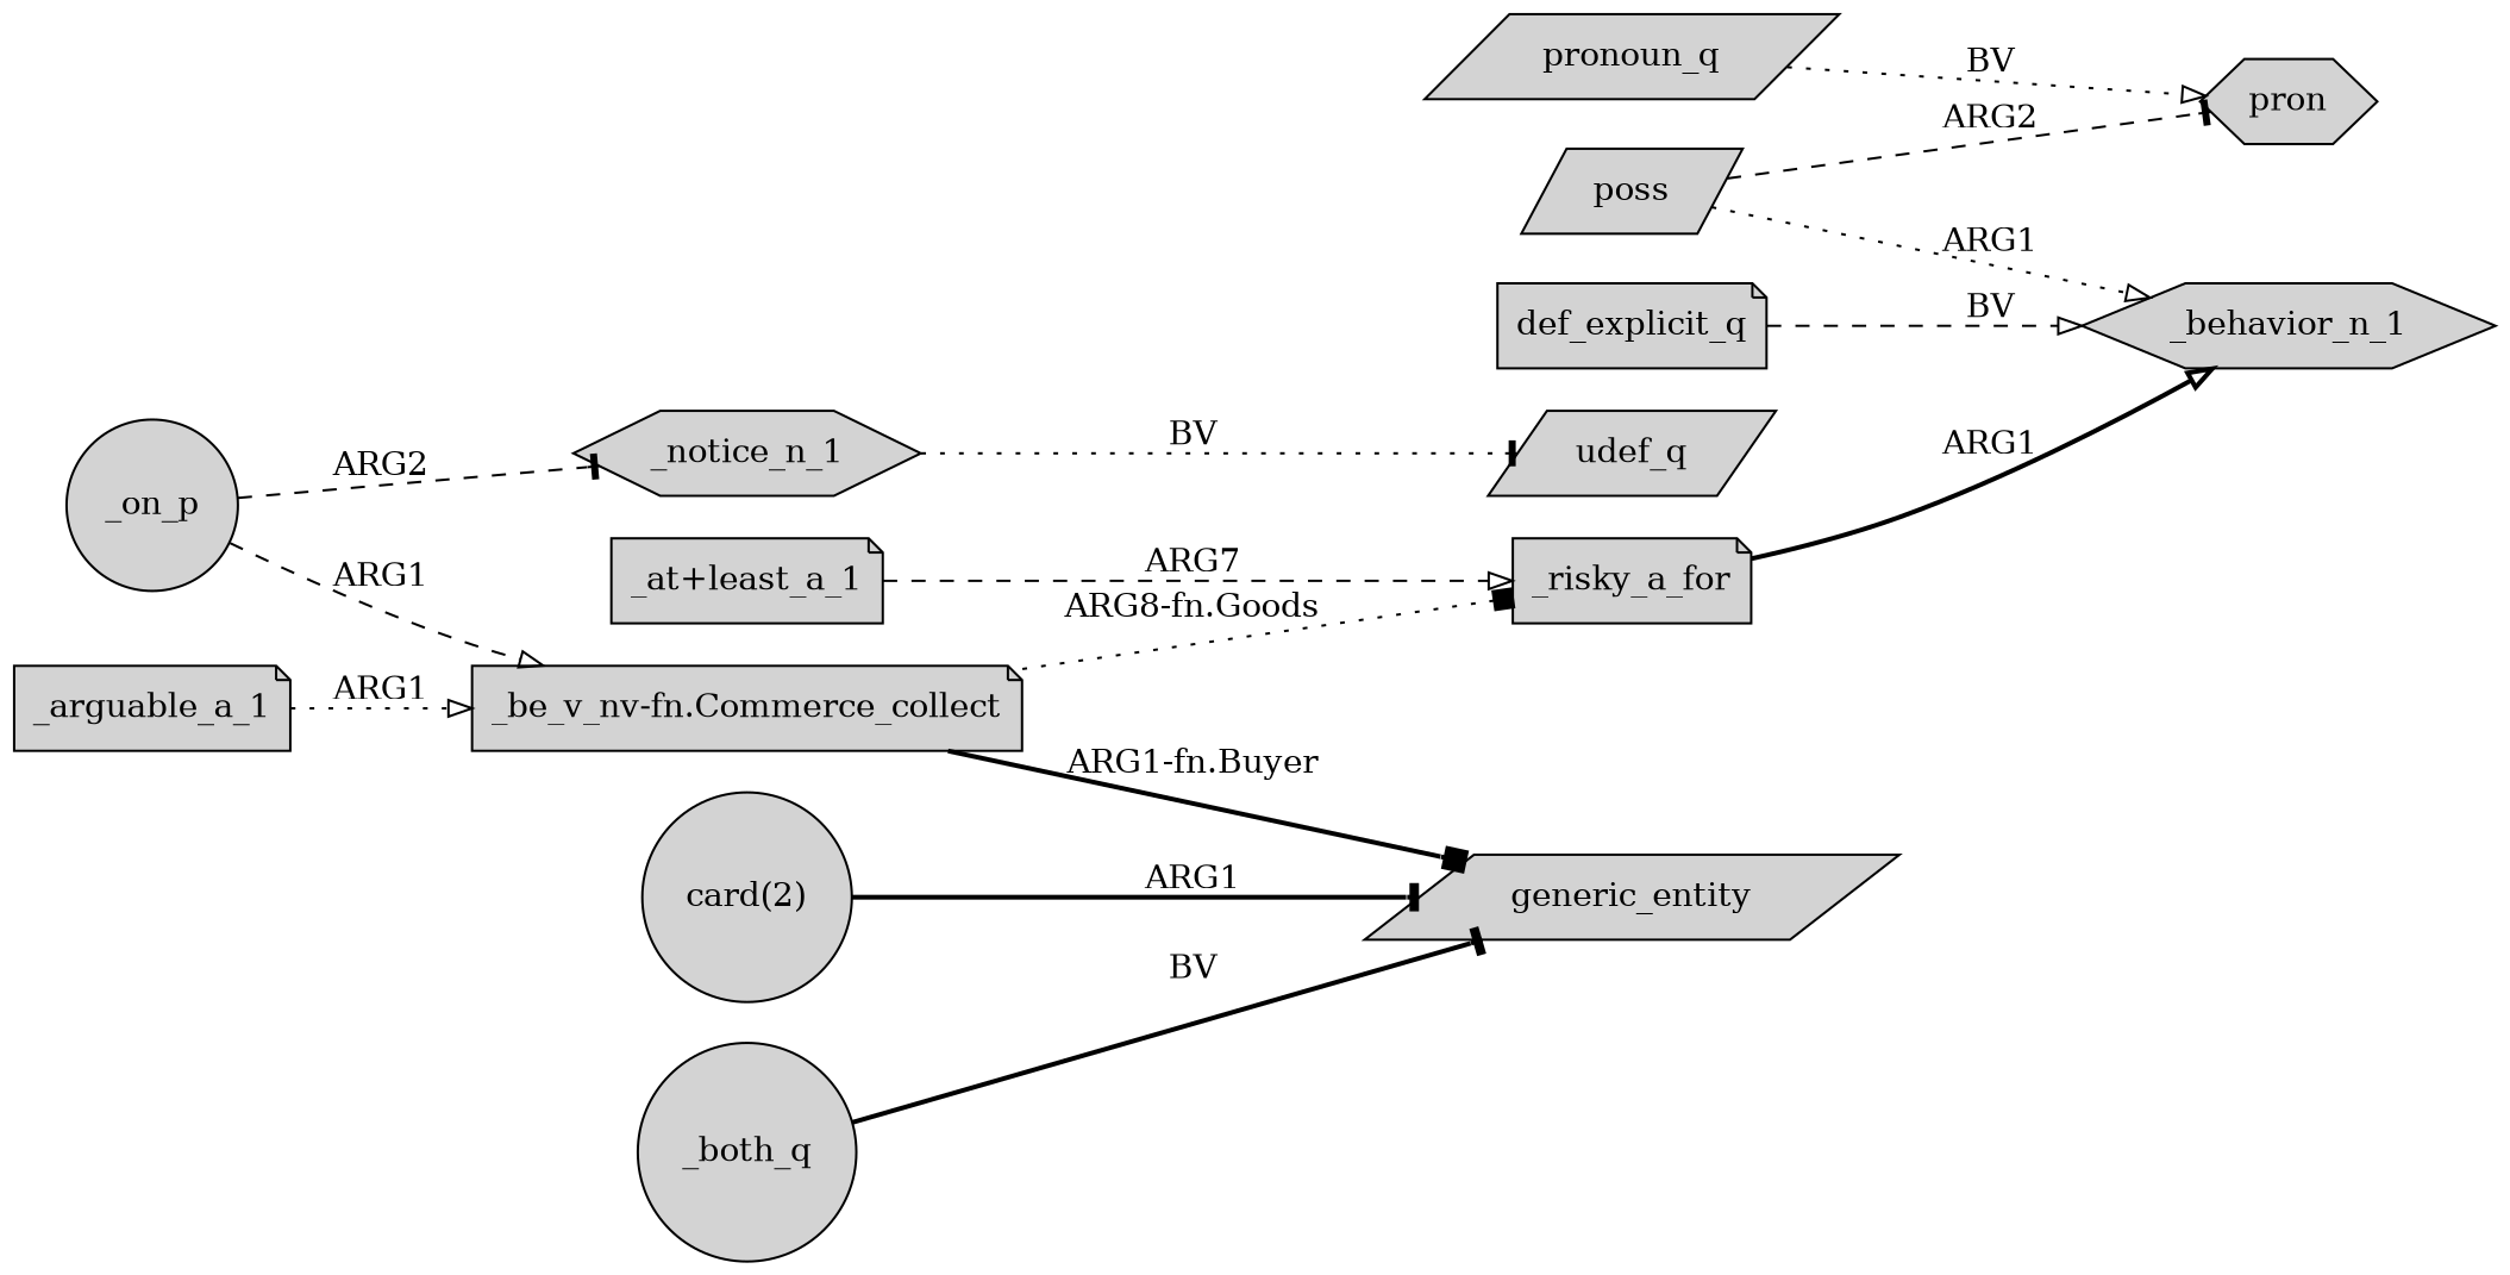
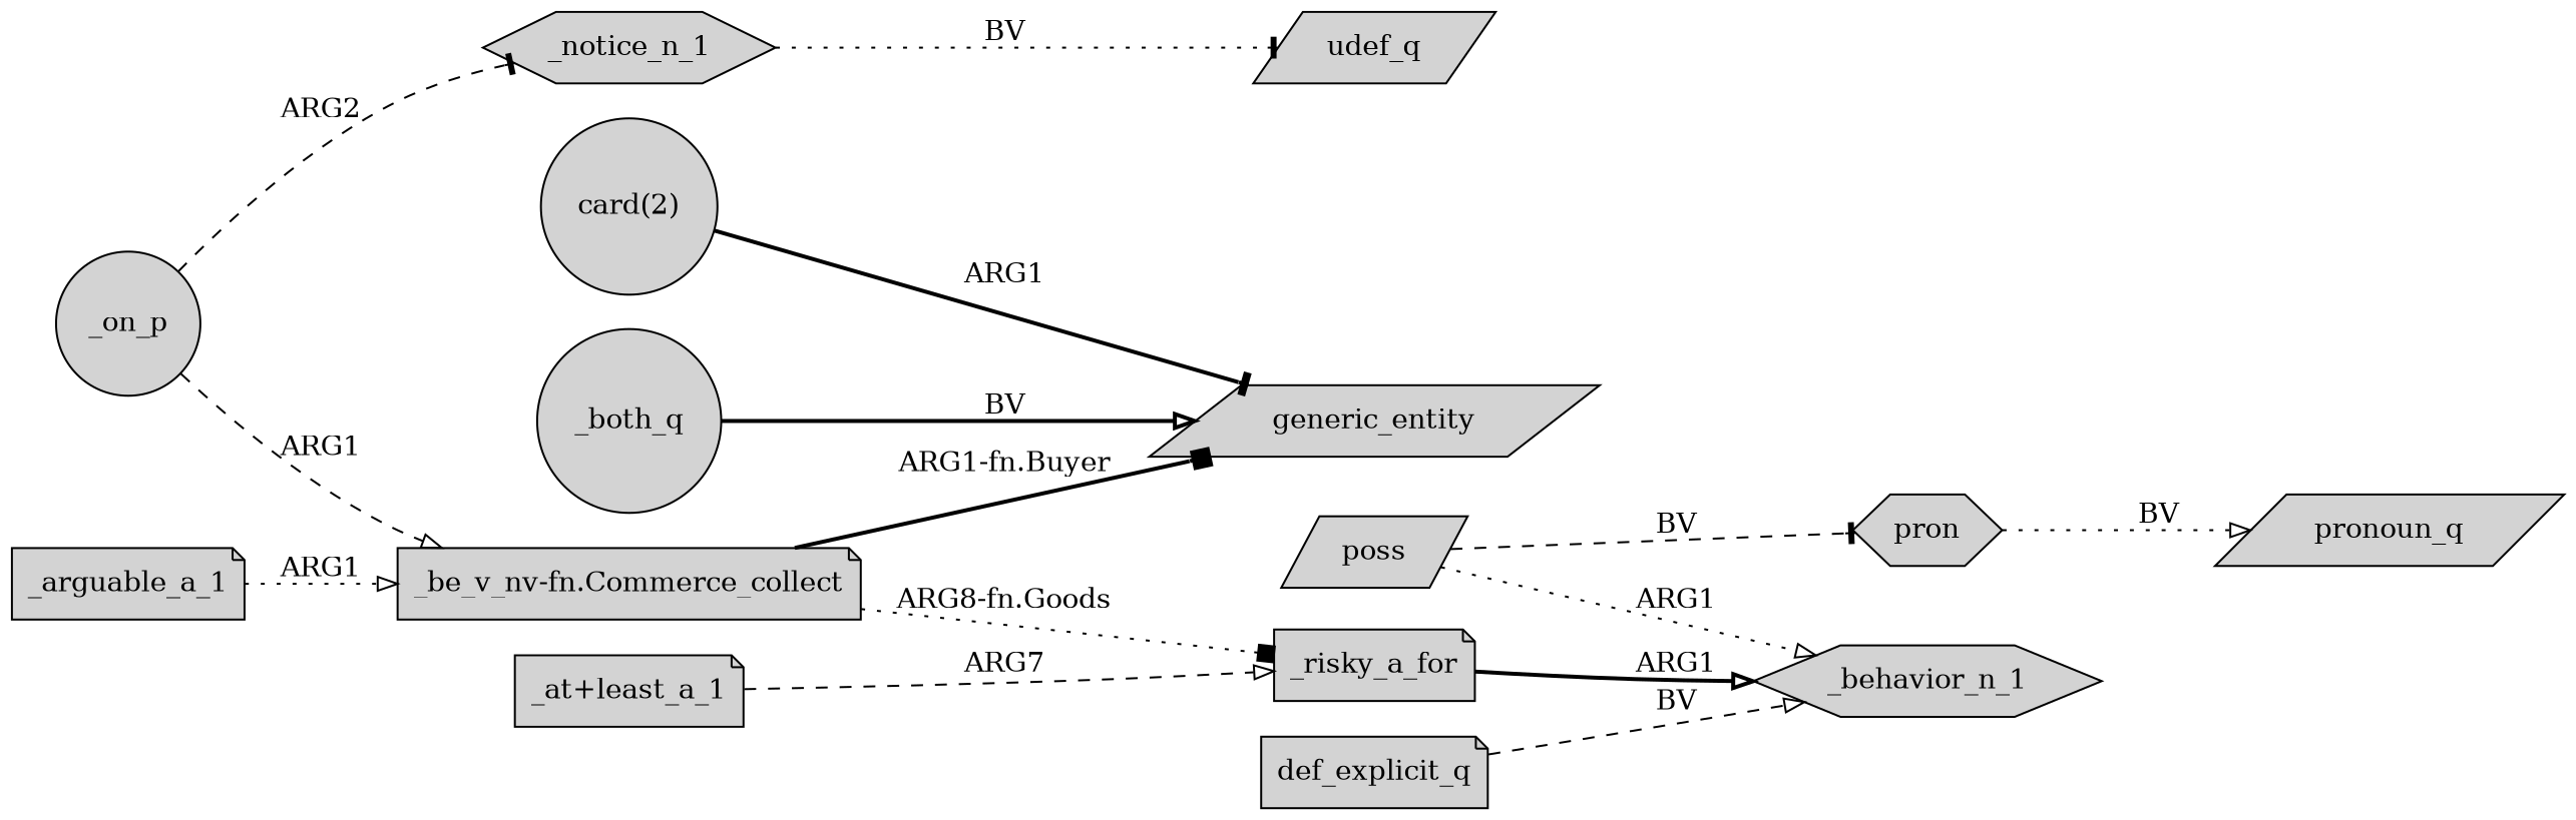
  digraph {
    rankdir=LR
    node [shape=note style=filled]
    edge [arrowhead=onormal style=dotted]
    generic_entity [shape=parallelogram]
    "_be_v_nv-fn.Commerce_collect"
    _risky_a_for
    _behavior_n_1 [shape=hexagon]
    poss [shape=parallelogram]
    pron [shape=hexagon]
    _arguable_a_1
    def_explicit_q
    "card(2)" [shape=circle]
    _on_p [shape=circle]
    _notice_n_1 [shape=hexagon]
    udef_q [shape=parallelogram]
    _both_q [shape=circle]
    pronoun_q [shape=parallelogram]
    "_at+least_a_1"
    "_be_v_nv-fn.Commerce_collect" -> generic_entity [arrowhead=box label="ARG1-fn.Buyer" style=bold]
    "_be_v_nv-fn.Commerce_collect" -> _risky_a_for [arrowhead=box label="ARG8-fn.Goods"]
    _risky_a_for -> _behavior_n_1 [label=ARG1 style=bold]
    poss -> _behavior_n_1 [label=ARG1]
-   poss -> pron [arrowhead=tee label=ARG2 style=dashed]
+   poss -> pron [arrowhead=tee label=BV style=dashed]
    _arguable_a_1 -> "_be_v_nv-fn.Commerce_collect" [label=ARG1]
    def_explicit_q -> _behavior_n_1 [label=BV style=dashed]
    "card(2)" -> generic_entity [arrowhead=tee label=ARG1 style=bold]
    _on_p -> "_be_v_nv-fn.Commerce_collect" [label=ARG1 style=dashed]
    _on_p -> _notice_n_1 [arrowhead=tee label=ARG2 style=dashed]
    _notice_n_1 -> udef_q [arrowhead=tee label=BV]
-   _both_q -> generic_entity [arrowhead=tee label=BV style=bold]
-   pronoun_q -> pron [label=BV]
+   _both_q -> generic_entity [label=BV style=bold]
+   pron -> pronoun_q [label=BV]
    "_at+least_a_1" -> _risky_a_for [label=ARG7 style=dashed]
  }
